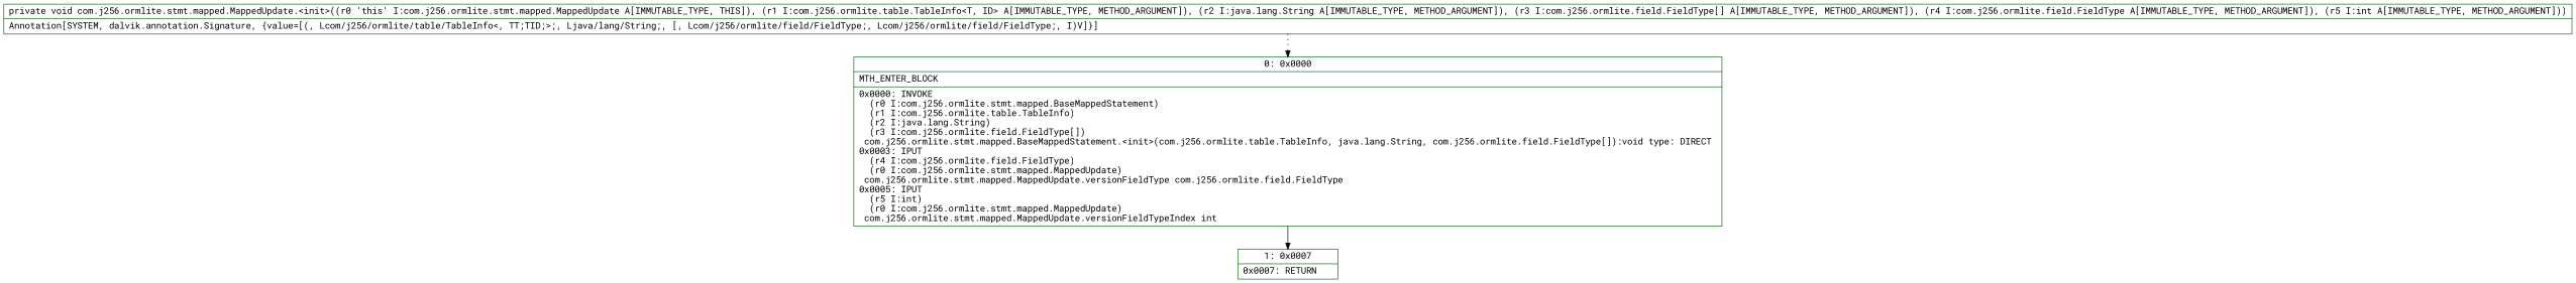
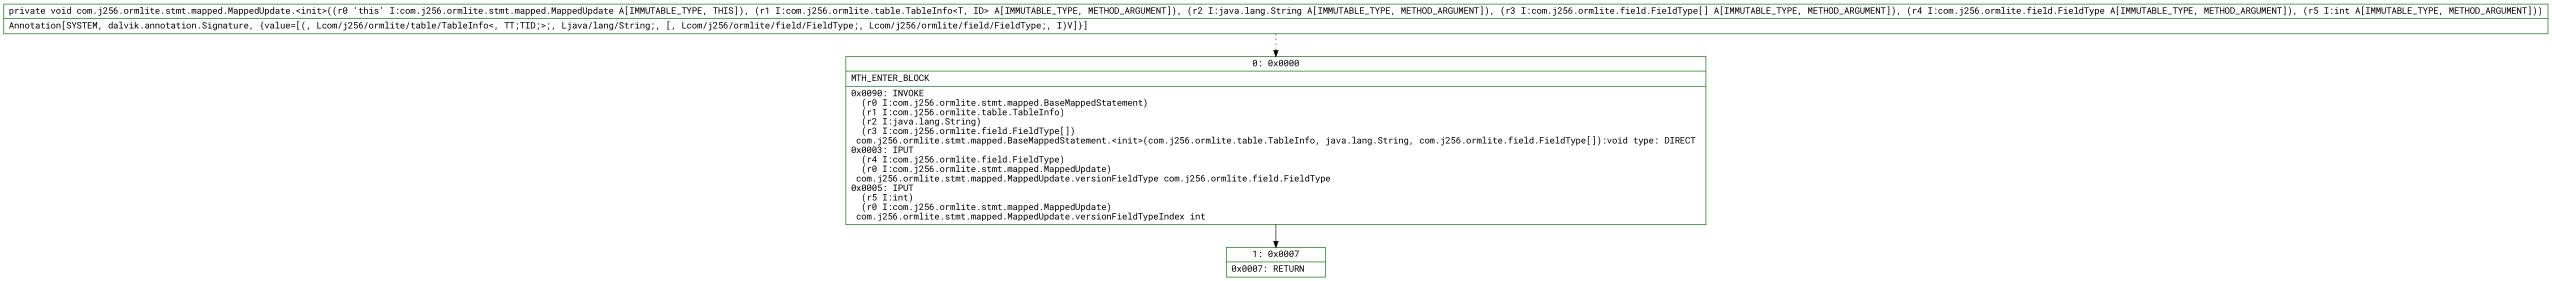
  digraph {
    fontname="Roboto Mono"
    node [shape=record color=darkgreen fontname="Roboto Mono"]
    edge [fontname="Roboto Mono"]
-   n1 [label="{0\:\ 0x0000|MTH_ENTER_BLOCK\l|0x0000: INVOKE  \l  (r0 I:com.j256.ormlite.stmt.mapped.BaseMappedStatement)\l  (r1 I:com.j256.ormlite.table.TableInfo)\l  (r2 I:java.lang.String)\l  (r3 I:com.j256.ormlite.field.FieldType[])\l com.j256.ormlite.stmt.mapped.BaseMappedStatement.\<init\>(com.j256.ormlite.table.TableInfo, java.lang.String, com.j256.ormlite.field.FieldType[]):void type: DIRECT \l0x0003: IPUT  \l  (r4 I:com.j256.ormlite.field.FieldType)\l  (r0 I:com.j256.ormlite.stmt.mapped.MappedUpdate)\l com.j256.ormlite.stmt.mapped.MappedUpdate.versionFieldType com.j256.ormlite.field.FieldType \l0x0005: IPUT  \l  (r5 I:int)\l  (r0 I:com.j256.ormlite.stmt.mapped.MappedUpdate)\l com.j256.ormlite.stmt.mapped.MappedUpdate.versionFieldTypeIndex int \l}"]
+   n1 [label="{0\:\ 0x0000|MTH_ENTER_BLOCK\l|0x0090: INVOKE  \l  (r0 I:com.j256.ormlite.stmt.mapped.BaseMappedStatement)\l  (r1 I:com.j256.ormlite.table.TableInfo)\l  (r2 I:java.lang.String)\l  (r3 I:com.j256.ormlite.field.FieldType[])\l com.j256.ormlite.stmt.mapped.BaseMappedStatement.\<init\>(com.j256.ormlite.table.TableInfo, java.lang.String, com.j256.ormlite.field.FieldType[]):void type: DIRECT \l0x0003: IPUT  \l  (r4 I:com.j256.ormlite.field.FieldType)\l  (r0 I:com.j256.ormlite.stmt.mapped.MappedUpdate)\l com.j256.ormlite.stmt.mapped.MappedUpdate.versionFieldType com.j256.ormlite.field.FieldType \l0x0005: IPUT  \l  (r5 I:int)\l  (r0 I:com.j256.ormlite.stmt.mapped.MappedUpdate)\l com.j256.ormlite.stmt.mapped.MappedUpdate.versionFieldTypeIndex int \l}"]
    n2 [label="{1\:\ 0x0007|0x0007: RETURN   \l}"]
    n3 [label="{private void com.j256.ormlite.stmt.mapped.MappedUpdate.\<init\>((r0 'this' I:com.j256.ormlite.stmt.mapped.MappedUpdate A[IMMUTABLE_TYPE, THIS]), (r1 I:com.j256.ormlite.table.TableInfo\<T, ID\> A[IMMUTABLE_TYPE, METHOD_ARGUMENT]), (r2 I:java.lang.String A[IMMUTABLE_TYPE, METHOD_ARGUMENT]), (r3 I:com.j256.ormlite.field.FieldType[] A[IMMUTABLE_TYPE, METHOD_ARGUMENT]), (r4 I:com.j256.ormlite.field.FieldType A[IMMUTABLE_TYPE, METHOD_ARGUMENT]), (r5 I:int A[IMMUTABLE_TYPE, METHOD_ARGUMENT]))  | Annotation[SYSTEM, dalvik.annotation.Signature, \{value=[(, Lcom\/j256\/ormlite\/table\/TableInfo\<, TT;TID;\>;, Ljava\/lang\/String;, [, Lcom\/j256\/ormlite\/field\/FieldType;, Lcom\/j256\/ormlite\/field\/FieldType;, I)V]\}]\l}"]
    n1 -> n2 [style=solid]
    n3 -> n1 [style=dotted]
  }
